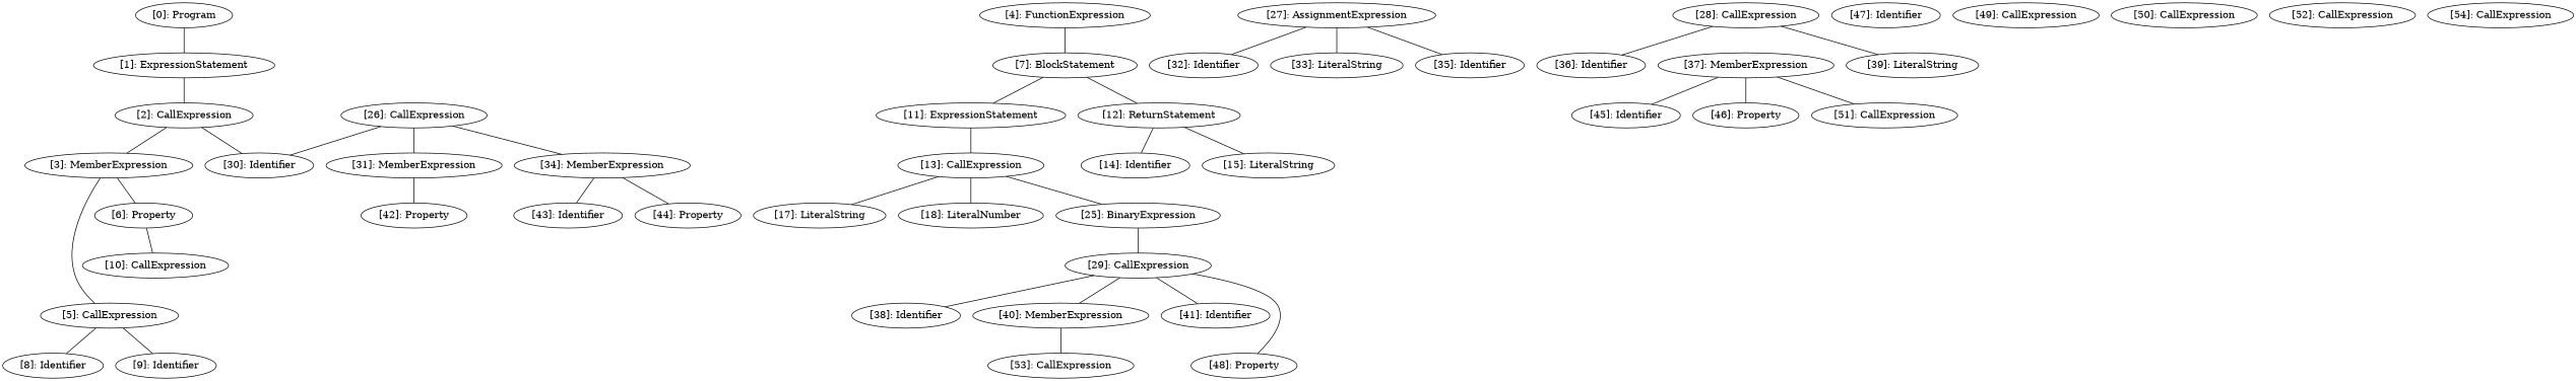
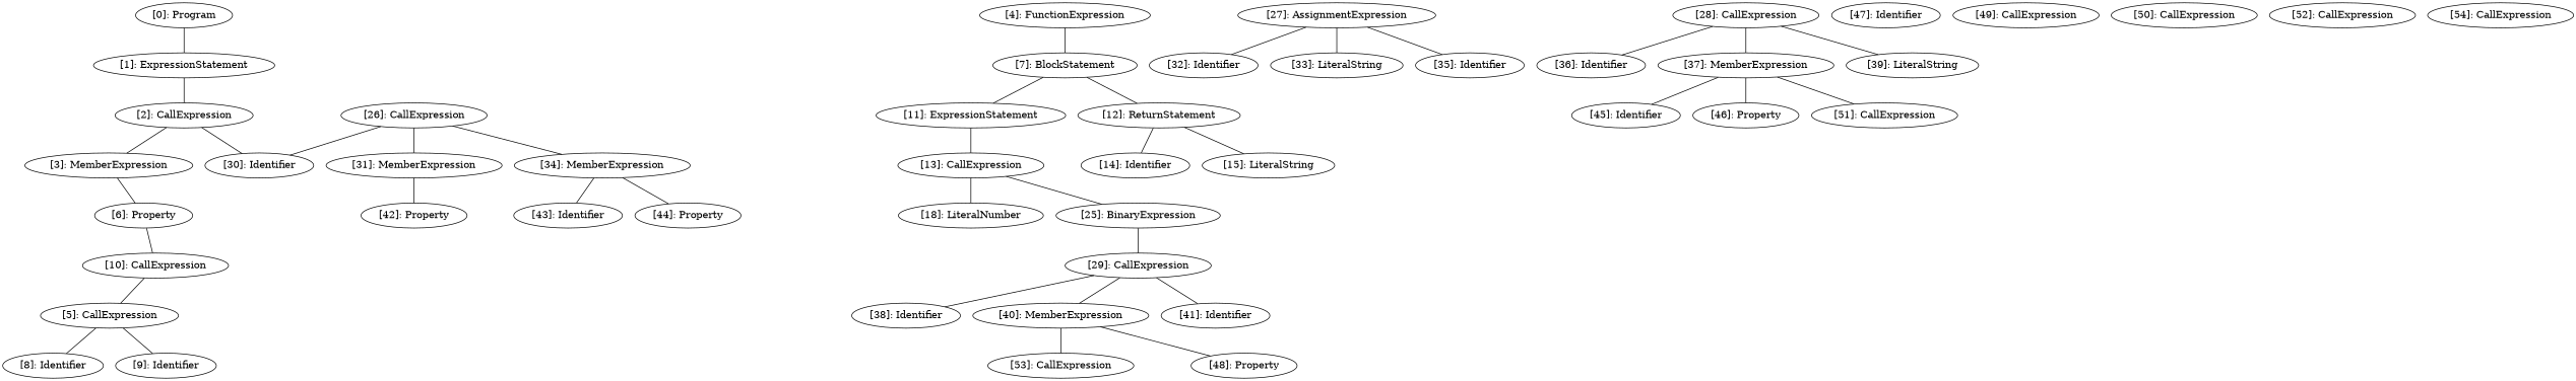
  graph {
    n1 [label="[0]: Program"]
    n2 [label="[1]: ExpressionStatement"]
    n3 [label="[2]: CallExpression"]
    n4 [label="[3]: MemberExpression"]
    n5 [label="[30]: Identifier"]
    n6 [label="[5]: CallExpression"]
    n7 [label="[6]: Property"]
    n8 [label="[4]: FunctionExpression"]
    n9 [label="[7]: BlockStatement"]
    n10 [label="[8]: Identifier"]
    n11 [label="[9]: Identifier"]
    n12 [label="[10]: CallExpression"]
    n13 [label="[11]: ExpressionStatement"]
    n14 [label="[12]: ReturnStatement"]
    n15 [label="[13]: CallExpression"]
    n16 [label="[14]: Identifier"]
    n17 [label="[15]: LiteralString"]
-   n18 [label="[17]: LiteralString"]
    n19 [label="[18]: LiteralNumber"]
    n20 [label="[25]: BinaryExpression"]
    n21 [label="[29]: CallExpression"]
    n22 [label="[38]: Identifier"]
    n23 [label="[40]: MemberExpression"]
    n24 [label="[41]: Identifier"]
    n25 [label="[26]: CallExpression"]
    n26 [label="[31]: MemberExpression"]
    n27 [label="[34]: MemberExpression"]
    n28 [label="[42]: Property"]
    n29 [label="[43]: Identifier"]
    n30 [label="[44]: Property"]
    n31 [label="[27]: AssignmentExpression"]
    n32 [label="[32]: Identifier"]
    n33 [label="[33]: LiteralString"]
    n34 [label="[35]: Identifier"]
    n35 [label="[28]: CallExpression"]
    n36 [label="[36]: Identifier"]
    n37 [label="[37]: MemberExpression"]
    n38 [label="[39]: LiteralString"]
    n39 [label="[45]: Identifier"]
    n40 [label="[46]: Property"]
    n41 [label="[51]: CallExpression"]
    n42 [label="[48]: Property"]
    n43 [label="[53]: CallExpression"]
    n44 [label="[47]: Identifier"]
    n45 [label="[49]: CallExpression"]
    n46 [label="[50]: CallExpression"]
    n47 [label="[52]: CallExpression"]
    n48 [label="[54]: CallExpression"]
    n1 -- n2
    n2 -- n3
    n3 -- n4
    n3 -- n5
-   n4 -- n6
+   n12 -- n6
    n4 -- n7
    n6 -- n10
    n6 -- n11
    n7 -- n12
    n8 -- n9
    n9 -- n13
    n9 -- n14
    n13 -- n15
    n14 -- n16
    n14 -- n17
-   n15 -- n18
    n15 -- n19
    n15 -- n20
    n20 -- n21
    n21 -- n22
    n21 -- n23
    n21 -- n24
-   n21 -- n42
+   n23 -- n42
    n23 -- n43
    n25 -- n5
    n25 -- n26
    n25 -- n27
    n26 -- n28
    n27 -- n29
    n27 -- n30
    n31 -- n32
    n31 -- n33
    n31 -- n34
    n35 -- n36
+   n35 -- n37
    n35 -- n38
    n37 -- n39
    n37 -- n40
    n37 -- n41
  }
